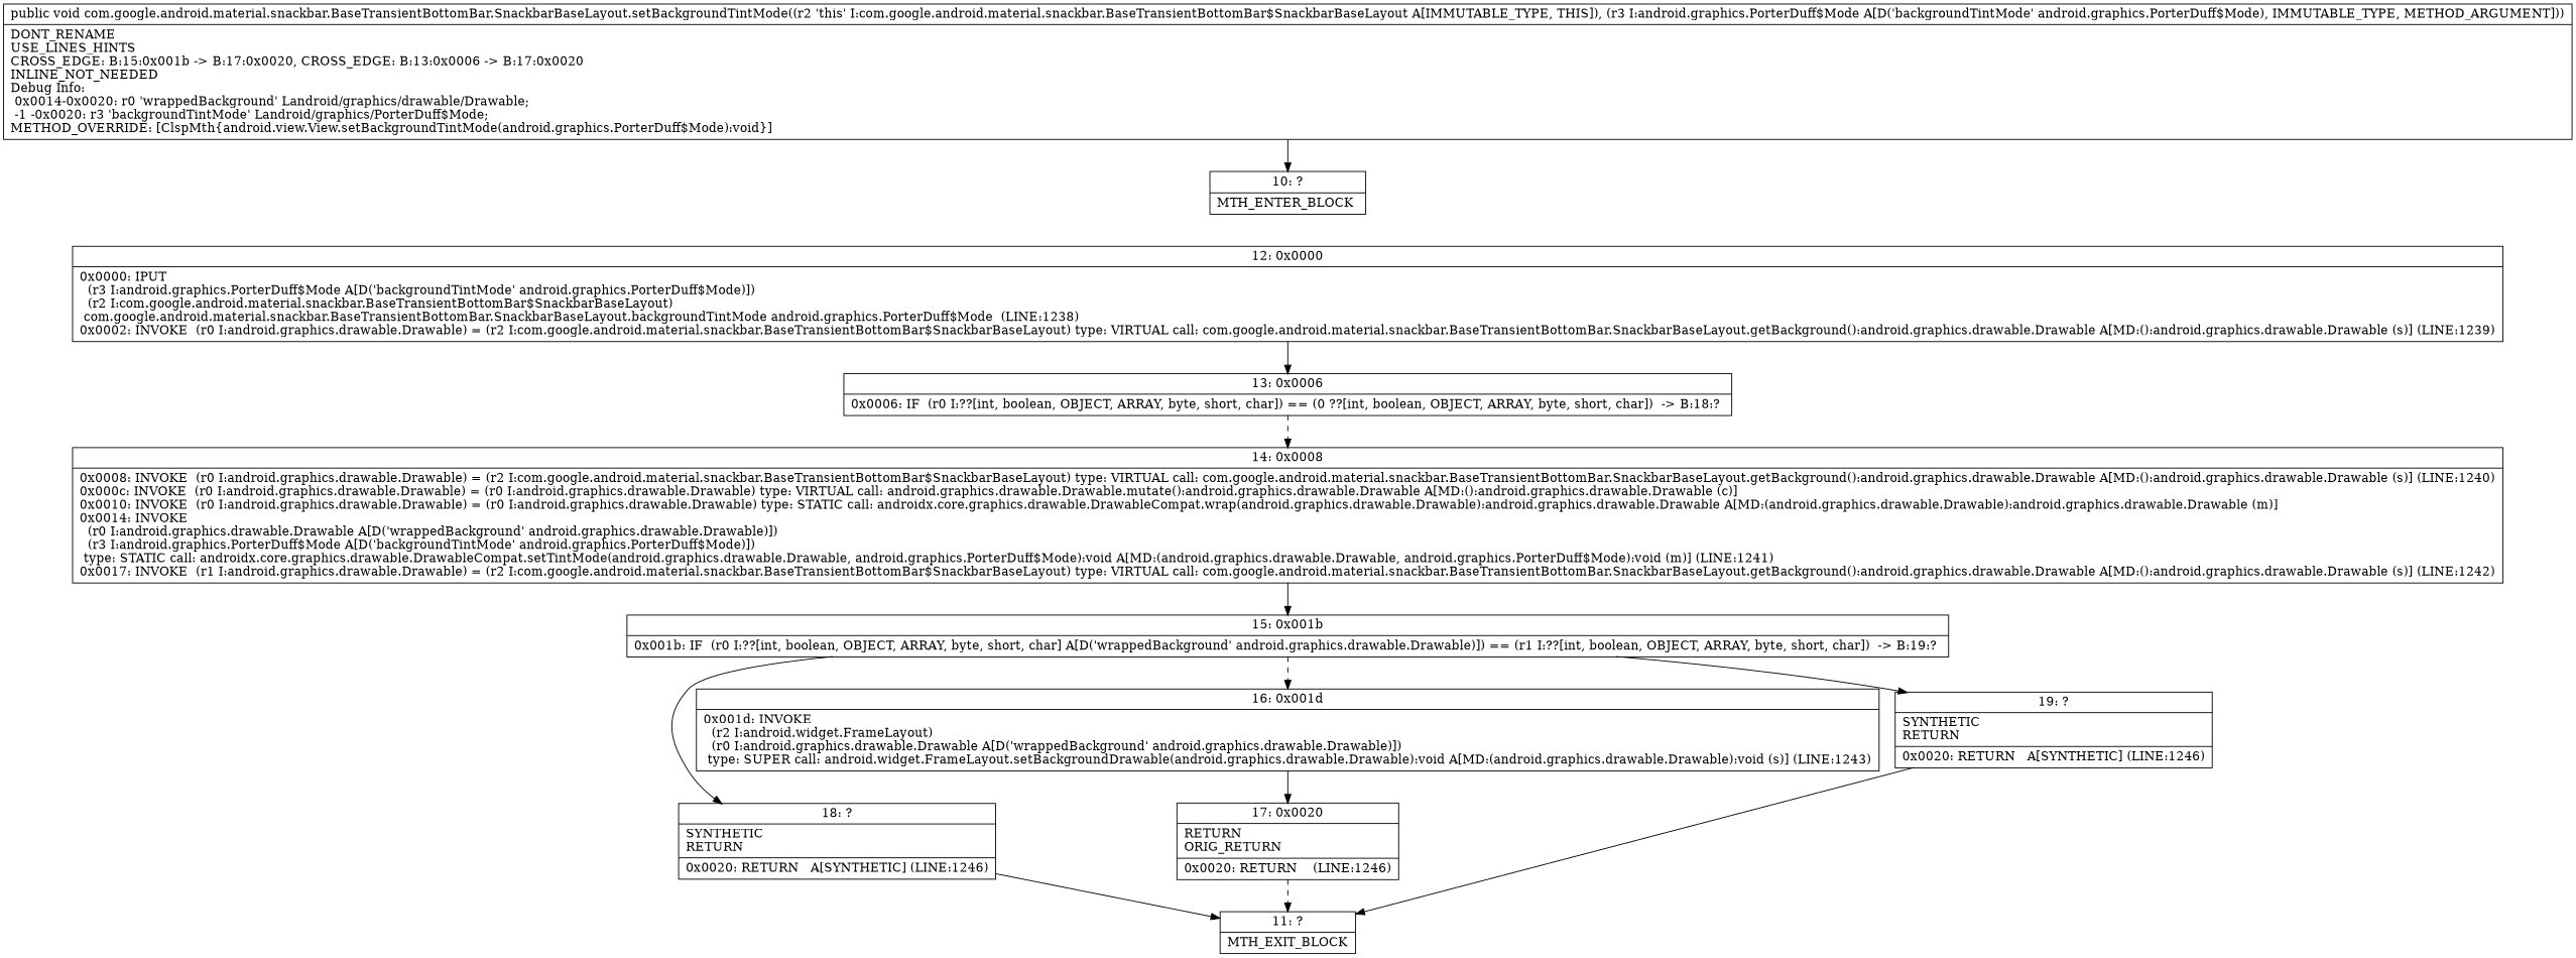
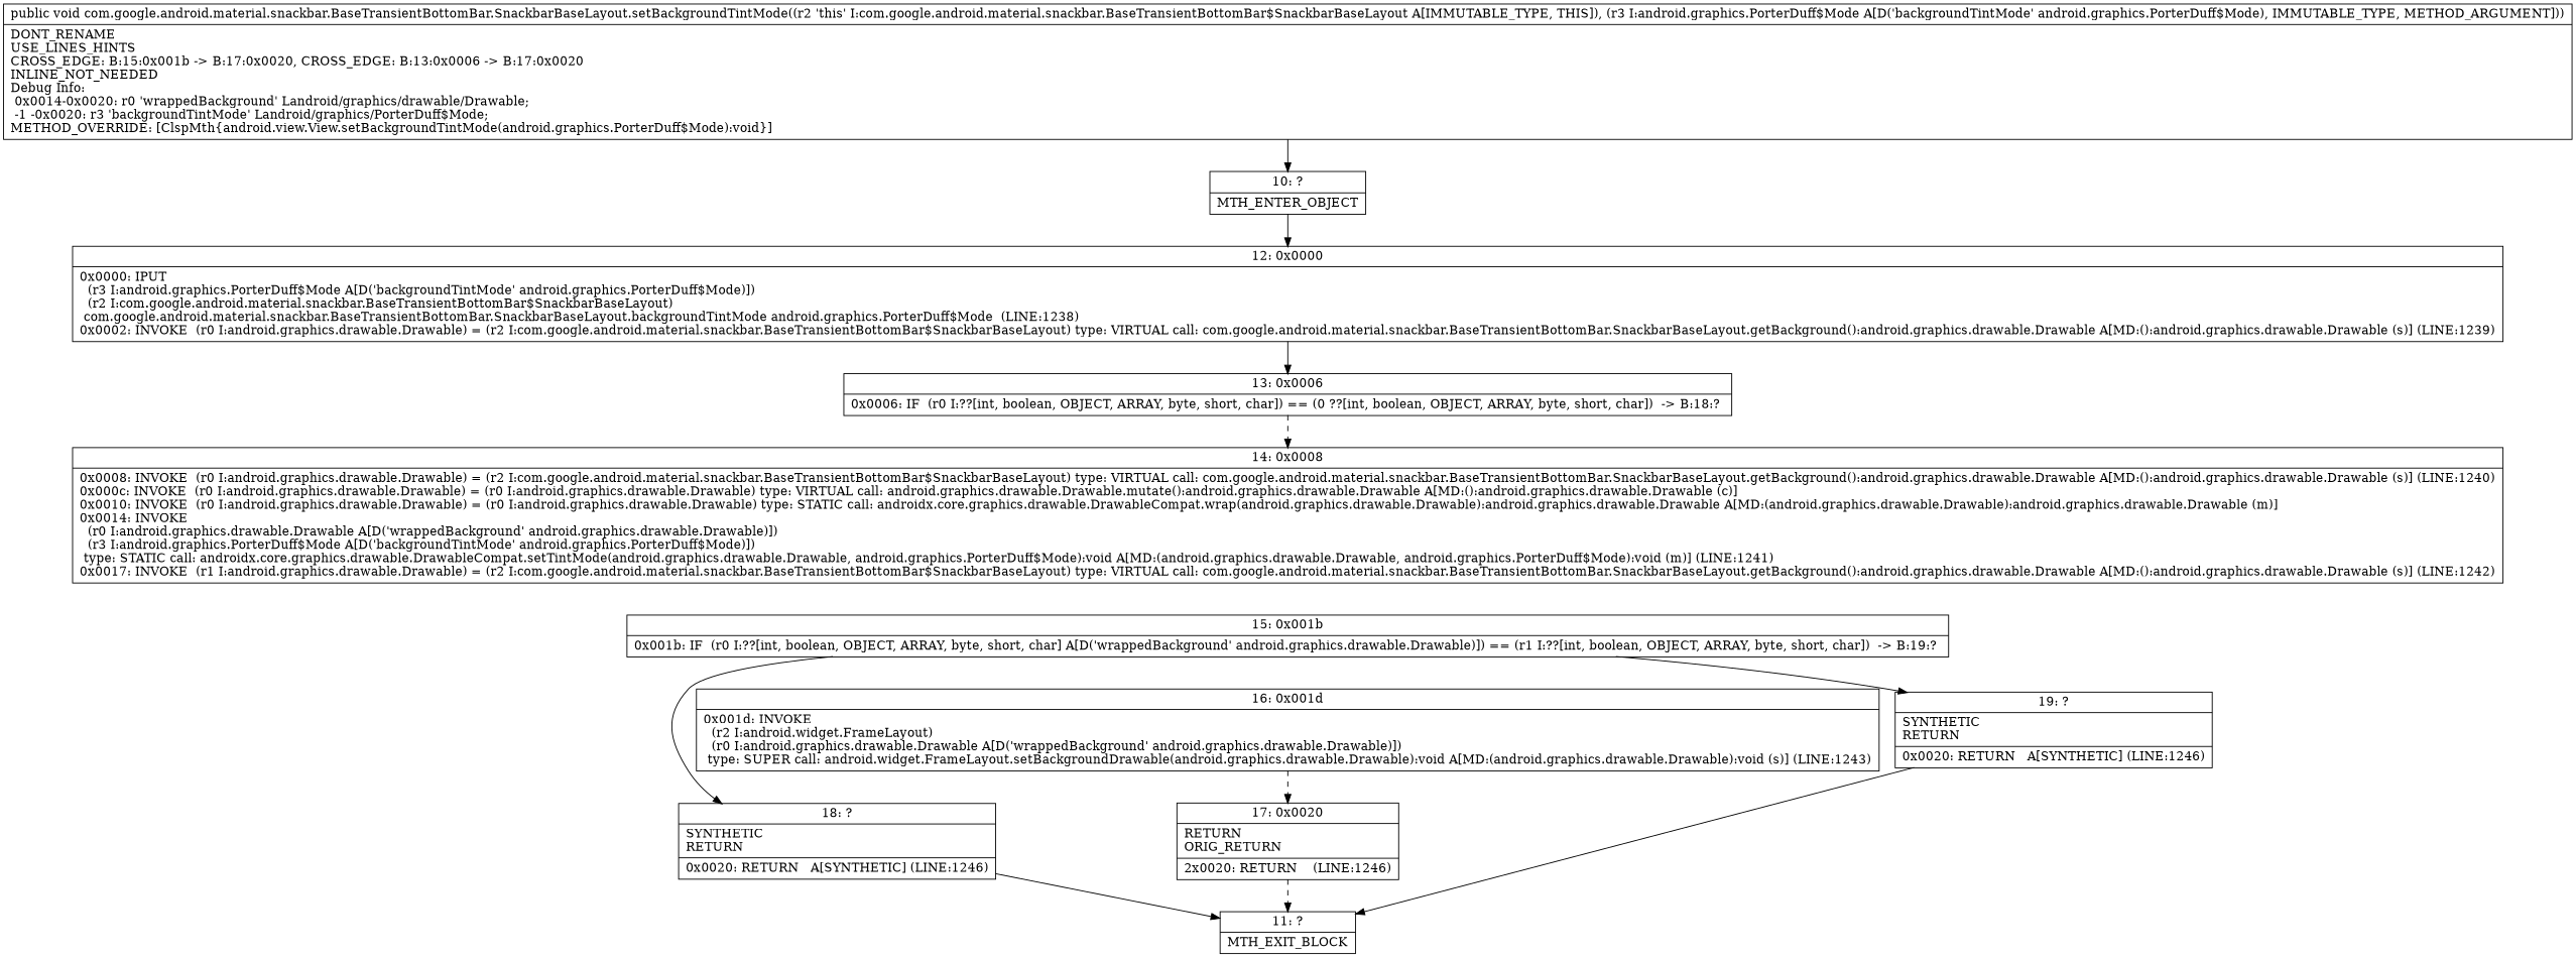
  digraph {
    node [shape=record]
-   n1 [label="{10\:\ ?|MTH_ENTER_BLOCK\l}"]
+   n1 [label="{10\:\ ?|MTH_ENTER_OBJECT\l}"]
    n2 [label="{12\:\ 0x0000|0x0000: IPUT  \l  (r3 I:android.graphics.PorterDuff$Mode A[D('backgroundTintMode' android.graphics.PorterDuff$Mode)])\l  (r2 I:com.google.android.material.snackbar.BaseTransientBottomBar$SnackbarBaseLayout)\l com.google.android.material.snackbar.BaseTransientBottomBar.SnackbarBaseLayout.backgroundTintMode android.graphics.PorterDuff$Mode  (LINE:1238)\l0x0002: INVOKE  (r0 I:android.graphics.drawable.Drawable) = (r2 I:com.google.android.material.snackbar.BaseTransientBottomBar$SnackbarBaseLayout) type: VIRTUAL call: com.google.android.material.snackbar.BaseTransientBottomBar.SnackbarBaseLayout.getBackground():android.graphics.drawable.Drawable A[MD:():android.graphics.drawable.Drawable (s)] (LINE:1239)\l}"]
    n3 [label="{13\:\ 0x0006|0x0006: IF  (r0 I:??[int, boolean, OBJECT, ARRAY, byte, short, char]) == (0 ??[int, boolean, OBJECT, ARRAY, byte, short, char])  \-\> B:18:? \l}"]
    n4 [label="{14\:\ 0x0008|0x0008: INVOKE  (r0 I:android.graphics.drawable.Drawable) = (r2 I:com.google.android.material.snackbar.BaseTransientBottomBar$SnackbarBaseLayout) type: VIRTUAL call: com.google.android.material.snackbar.BaseTransientBottomBar.SnackbarBaseLayout.getBackground():android.graphics.drawable.Drawable A[MD:():android.graphics.drawable.Drawable (s)] (LINE:1240)\l0x000c: INVOKE  (r0 I:android.graphics.drawable.Drawable) = (r0 I:android.graphics.drawable.Drawable) type: VIRTUAL call: android.graphics.drawable.Drawable.mutate():android.graphics.drawable.Drawable A[MD:():android.graphics.drawable.Drawable (c)]\l0x0010: INVOKE  (r0 I:android.graphics.drawable.Drawable) = (r0 I:android.graphics.drawable.Drawable) type: STATIC call: androidx.core.graphics.drawable.DrawableCompat.wrap(android.graphics.drawable.Drawable):android.graphics.drawable.Drawable A[MD:(android.graphics.drawable.Drawable):android.graphics.drawable.Drawable (m)]\l0x0014: INVOKE  \l  (r0 I:android.graphics.drawable.Drawable A[D('wrappedBackground' android.graphics.drawable.Drawable)])\l  (r3 I:android.graphics.PorterDuff$Mode A[D('backgroundTintMode' android.graphics.PorterDuff$Mode)])\l type: STATIC call: androidx.core.graphics.drawable.DrawableCompat.setTintMode(android.graphics.drawable.Drawable, android.graphics.PorterDuff$Mode):void A[MD:(android.graphics.drawable.Drawable, android.graphics.PorterDuff$Mode):void (m)] (LINE:1241)\l0x0017: INVOKE  (r1 I:android.graphics.drawable.Drawable) = (r2 I:com.google.android.material.snackbar.BaseTransientBottomBar$SnackbarBaseLayout) type: VIRTUAL call: com.google.android.material.snackbar.BaseTransientBottomBar.SnackbarBaseLayout.getBackground():android.graphics.drawable.Drawable A[MD:():android.graphics.drawable.Drawable (s)] (LINE:1242)\l}"]
    n5 [label="{15\:\ 0x001b|0x001b: IF  (r0 I:??[int, boolean, OBJECT, ARRAY, byte, short, char] A[D('wrappedBackground' android.graphics.drawable.Drawable)]) == (r1 I:??[int, boolean, OBJECT, ARRAY, byte, short, char])  \-\> B:19:? \l}"]
    n6 [label="{18\:\ ?|SYNTHETIC\lRETURN\l|0x0020: RETURN   A[SYNTHETIC] (LINE:1246)\l}"]
    n7 [label="{11\:\ ?|MTH_EXIT_BLOCK\l}"]
    n8 [label="{16\:\ 0x001d|0x001d: INVOKE  \l  (r2 I:android.widget.FrameLayout)\l  (r0 I:android.graphics.drawable.Drawable A[D('wrappedBackground' android.graphics.drawable.Drawable)])\l type: SUPER call: android.widget.FrameLayout.setBackgroundDrawable(android.graphics.drawable.Drawable):void A[MD:(android.graphics.drawable.Drawable):void (s)] (LINE:1243)\l}"]
    n9 [label="{19\:\ ?|SYNTHETIC\lRETURN\l|0x0020: RETURN   A[SYNTHETIC] (LINE:1246)\l}"]
-   n10 [label="{17\:\ 0x0020|RETURN\lORIG_RETURN\l|0x0020: RETURN    (LINE:1246)\l}"]
+   n10 [label="{17\:\ 0x0020|RETURN\lORIG_RETURN\l|2x0020: RETURN    (LINE:1246)\l}"]
    n11 [label="{public void com.google.android.material.snackbar.BaseTransientBottomBar.SnackbarBaseLayout.setBackgroundTintMode((r2 'this' I:com.google.android.material.snackbar.BaseTransientBottomBar$SnackbarBaseLayout A[IMMUTABLE_TYPE, THIS]), (r3 I:android.graphics.PorterDuff$Mode A[D('backgroundTintMode' android.graphics.PorterDuff$Mode), IMMUTABLE_TYPE, METHOD_ARGUMENT]))  | DONT_RENAME\lUSE_LINES_HINTS\lCROSS_EDGE: B:15:0x001b \-\> B:17:0x0020, CROSS_EDGE: B:13:0x0006 \-\> B:17:0x0020\lINLINE_NOT_NEEDED\lDebug Info:\l  0x0014\-0x0020: r0 'wrappedBackground' Landroid\/graphics\/drawable\/Drawable;\l  \-1 \-0x0020: r3 'backgroundTintMode' Landroid\/graphics\/PorterDuff$Mode;\lMETHOD_OVERRIDE: [ClspMth\{android.view.View.setBackgroundTintMode(android.graphics.PorterDuff$Mode):void\}]\l}"]
+   n1 -> n2
    n2 -> n3
    n3 -> n4 [style=dashed]
-   n4 -> n5
    n5 -> n6
-   n5 -> n8 [style=dashed]
    n5 -> n9
    n6 -> n7
-   n8 -> n10
+   n8 -> n10 [style=dashed]
    n9 -> n7
    n10 -> n7 [style=dashed]
    n11 -> n1
  }
